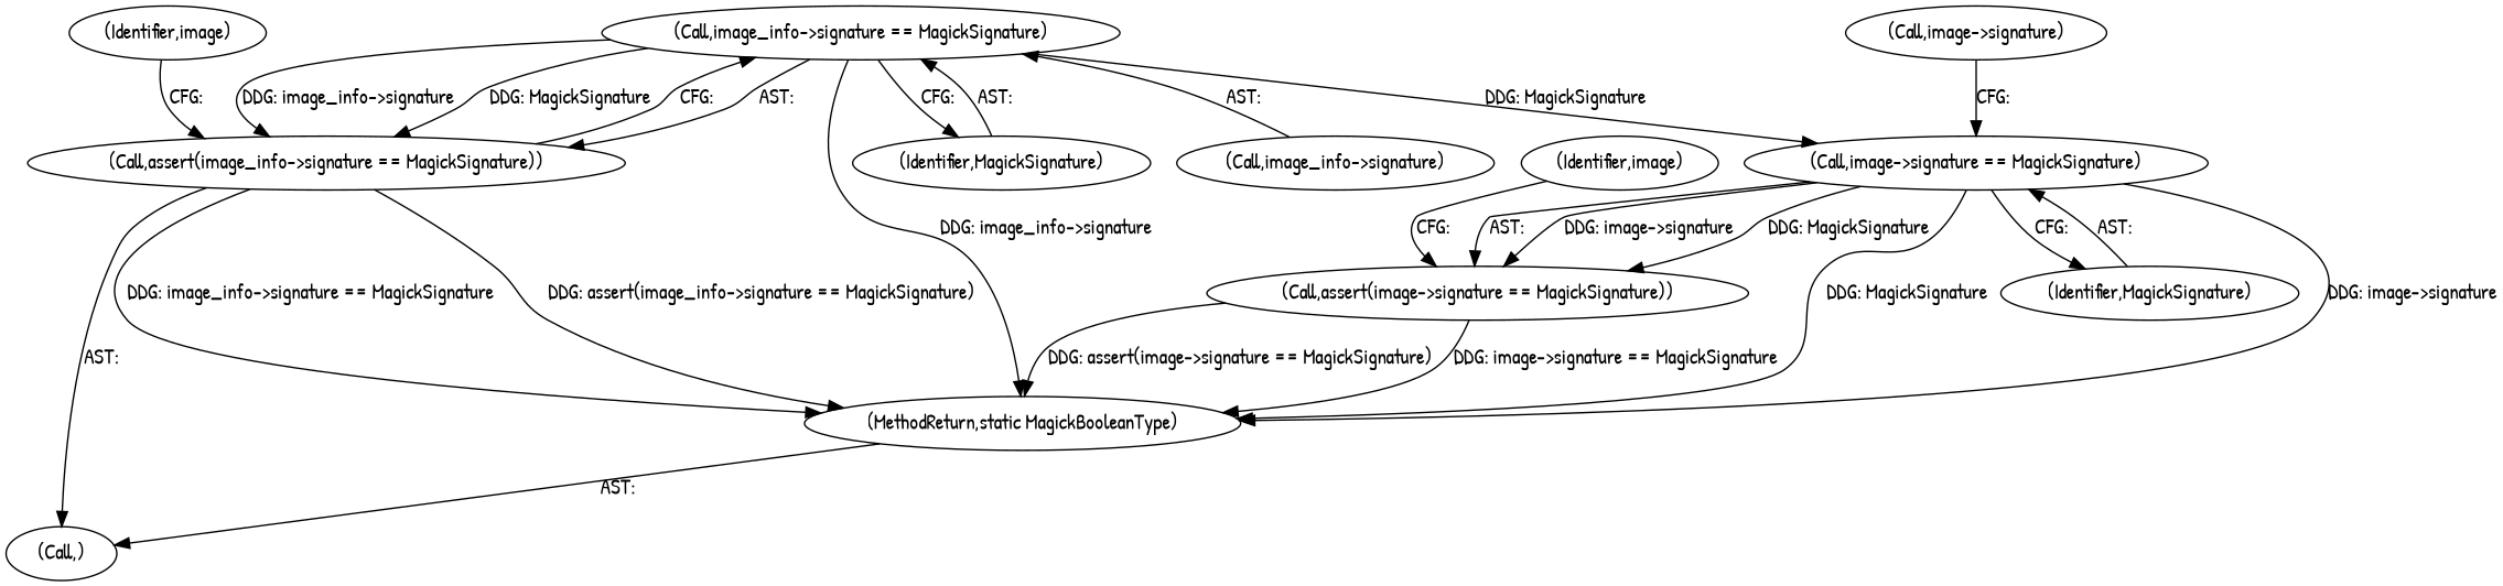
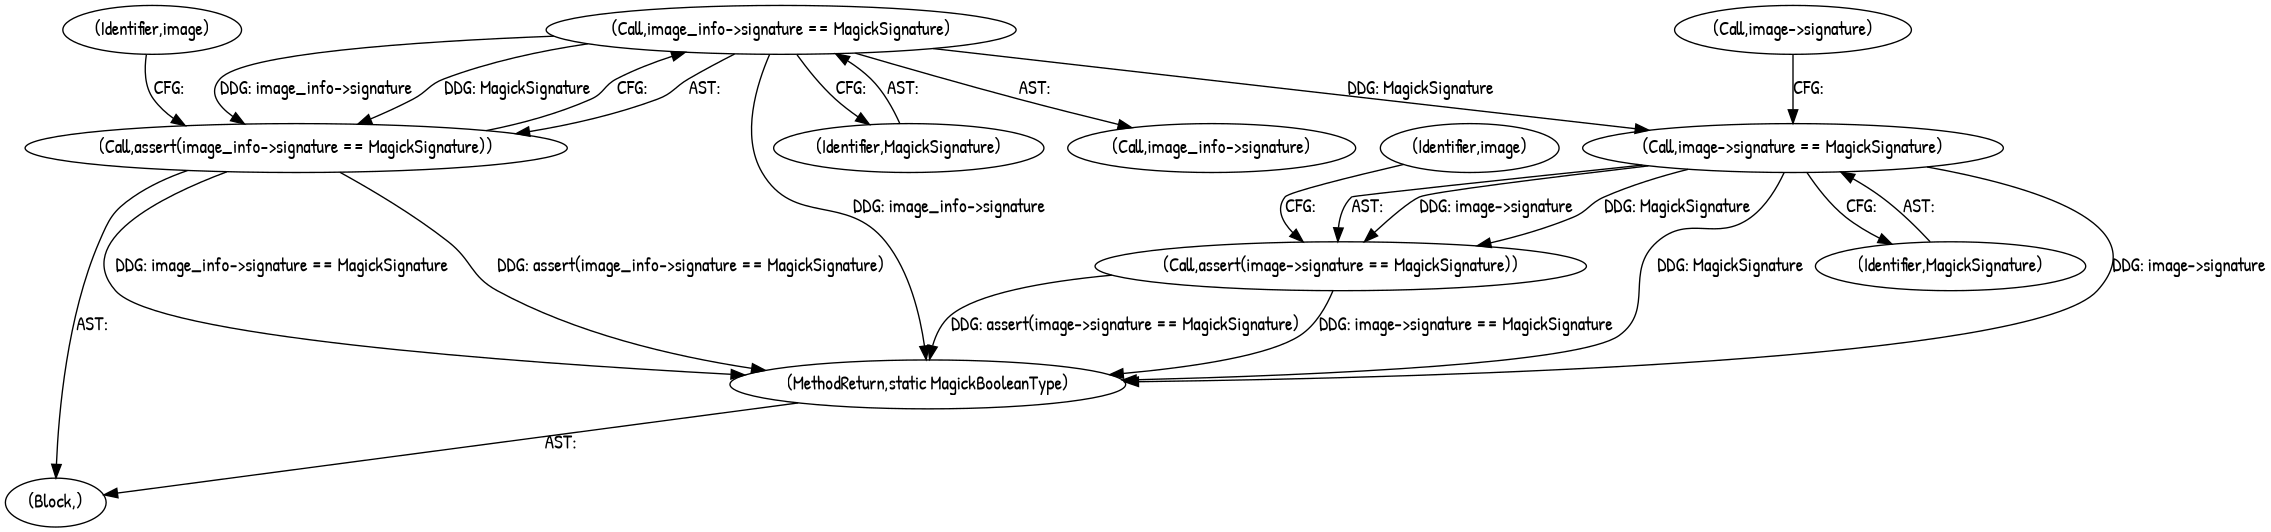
  digraph {
    fontname="Patrick Hand"
    node [fontname="Patrick Hand"]
    edge [fontname="Patrick Hand"]
    n1 [label="(Call,image_info->signature == MagickSignature)"]
    n2 [label="(Call,assert(image_info->signature == MagickSignature))"]
    n3 [label="(Call,image->signature == MagickSignature)"]
    n4 [label="(Identifier,MagickSignature)"]
    n5 [label="(MethodReturn,static MagickBooleanType)"]
-   n6 [label="(Call,)"]
+   n6 [label="(Block,)"]
    n7 [label="(Call,assert(image->signature == MagickSignature))"]
    n8 [label="(Identifier,MagickSignature)"]
    n9 [label="(Identifier,image)"]
    n10 [label="(Call,image_info->signature)"]
    n11 [label="(Call,image->signature)"]
    n12 [label="(Identifier,image)"]
    n1 -> n2 [label="AST: "]
    n1 -> n2 [label="DDG: image_info->signature"]
    n1 -> n2 [label="DDG: MagickSignature"]
    n1 -> n3 [label="DDG: MagickSignature"]
    n1 -> n4 [label="CFG: "]
    n1 -> n5 [label="DDG: image_info->signature"]
    n2 -> n1 [label="CFG: "]
    n2 -> n5 [label="DDG: image_info->signature == MagickSignature"]
    n2 -> n5 [label="DDG: assert(image_info->signature == MagickSignature)"]
    n2 -> n6 [label="AST: "]
    n3 -> n5 [label="DDG: MagickSignature"]
    n3 -> n5 [label="DDG: image->signature"]
    n3 -> n7 [label="AST: "]
    n3 -> n7 [label="DDG: image->signature"]
    n3 -> n7 [label="DDG: MagickSignature"]
    n3 -> n8 [label="CFG: "]
    n4 -> n1 [label="AST: "]
    n5 -> n6 [label="AST: "]
    n7 -> n5 [label="DDG: assert(image->signature == MagickSignature)"]
    n7 -> n5 [label="DDG: image->signature == MagickSignature"]
    n8 -> n3 [label="AST: "]
    n9 -> n2 [label="CFG: "]
-   n10 -> n1 [label="AST: "]
+   n1 -> n10 [label="AST: "]
    n11 -> n3 [label="CFG: "]
    n12 -> n7 [label="CFG: "]
  }
